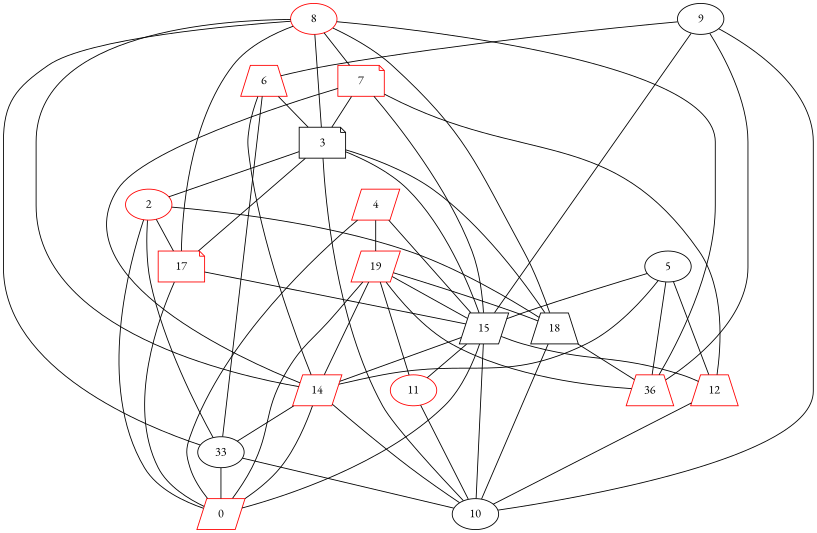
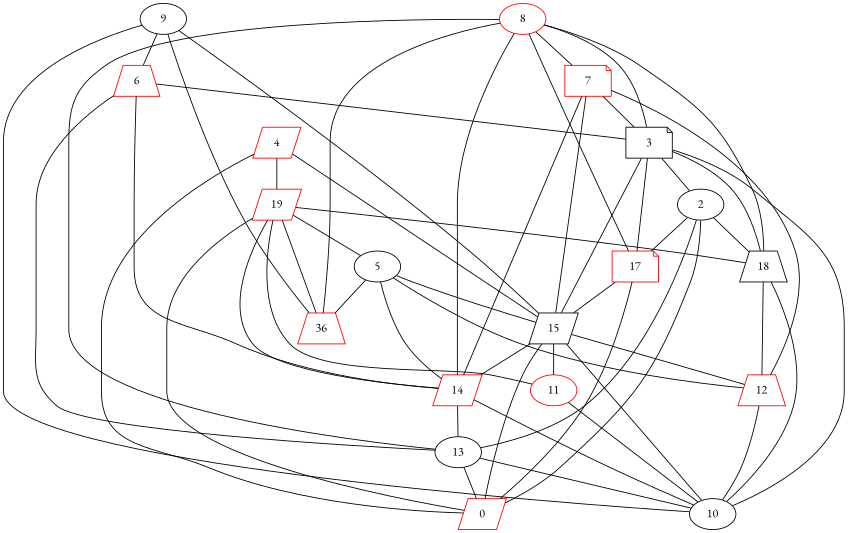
  digraph {
    fontname="EB Garamond"
    node [color=red fontname="EB Garamond" shape=ellipse]
    edge [color=black dir=none fontname="EB Garamond"]
    4 [shape=parallelogram]
    15 [color=black shape=parallelogram]
    0 [shape=parallelogram]
    19 [shape=parallelogram]
    10 [color=black]
    14 [shape=parallelogram]
    11
    12 [shape=trapezium]
    5 [color=black]
    n10 [label=36 shape=trapezium]
-   2
-   13 [color=black label=33]
+   2 [color=black]
+   13 [color=black]
    18 [color=black shape=trapezium]
    17 [shape=note]
    8
    7 [shape=note]
    3 [color=black shape=note]
    9 [color=black]
    6 [shape=trapezium]
    subgraph sub_1 {
      4
      15
      0
      19
      10
      14
      11
      12
      5
      n10
      2
      13
      18
      17
      8
      7
      3
      9
      6
    }
    4 -> 15
    4 -> 0
    4 -> 19
    15 -> 0
    15 -> 10
    15 -> 14
    15 -> 11
    15 -> 12
-   19 -> 15
+   19 -> 5
    19 -> 0
    19 -> 14
    19 -> 11
    19 -> n10
    19 -> 18
-   14 -> 0
    14 -> 10
    14 -> 13
    11 -> 10
    12 -> 10
    5 -> 15
    5 -> 14
    5 -> 12
    5 -> n10
    2 -> 0
    2 -> 13
    2 -> 18
    2 -> 17
    13 -> 0
    13 -> 10
    18 -> 10
-   18 -> n10
+   18 -> 12
    17 -> 15
    17 -> 0
    8 -> 14
    8 -> n10
    8 -> 13
    8 -> 18
    8 -> 17
    8 -> 7
    8 -> 3
    7 -> 15
    7 -> 14
    7 -> 12
    7 -> 3
    3 -> 15
    3 -> 10
    3 -> 2
    3 -> 18
    3 -> 17
    9 -> 15
    9 -> 10
    9 -> n10
    9 -> 6
    6 -> 14
    6 -> 13
    6 -> 3
  }
